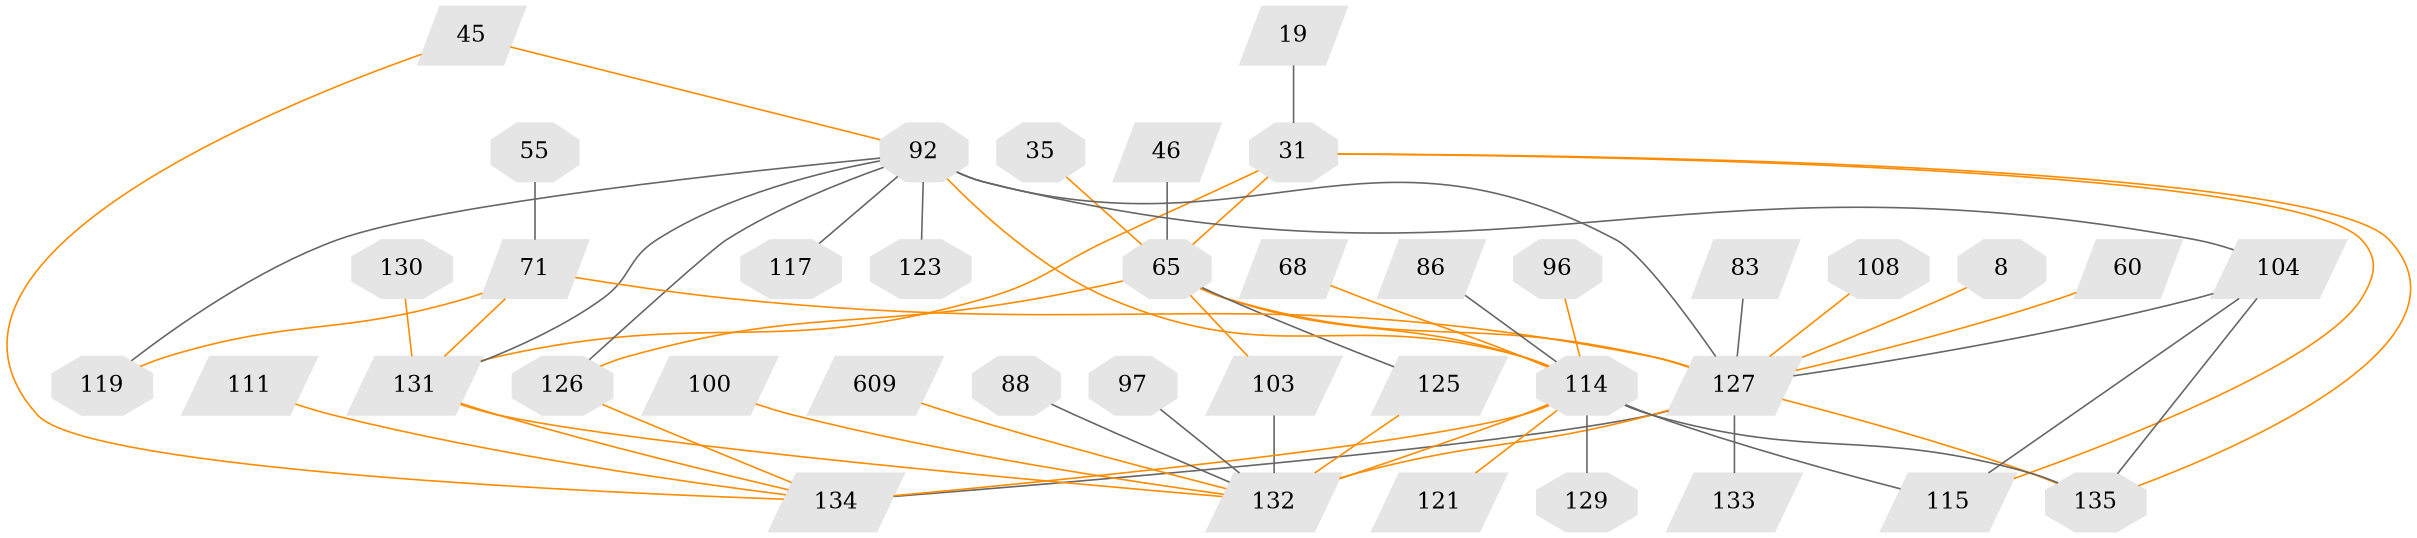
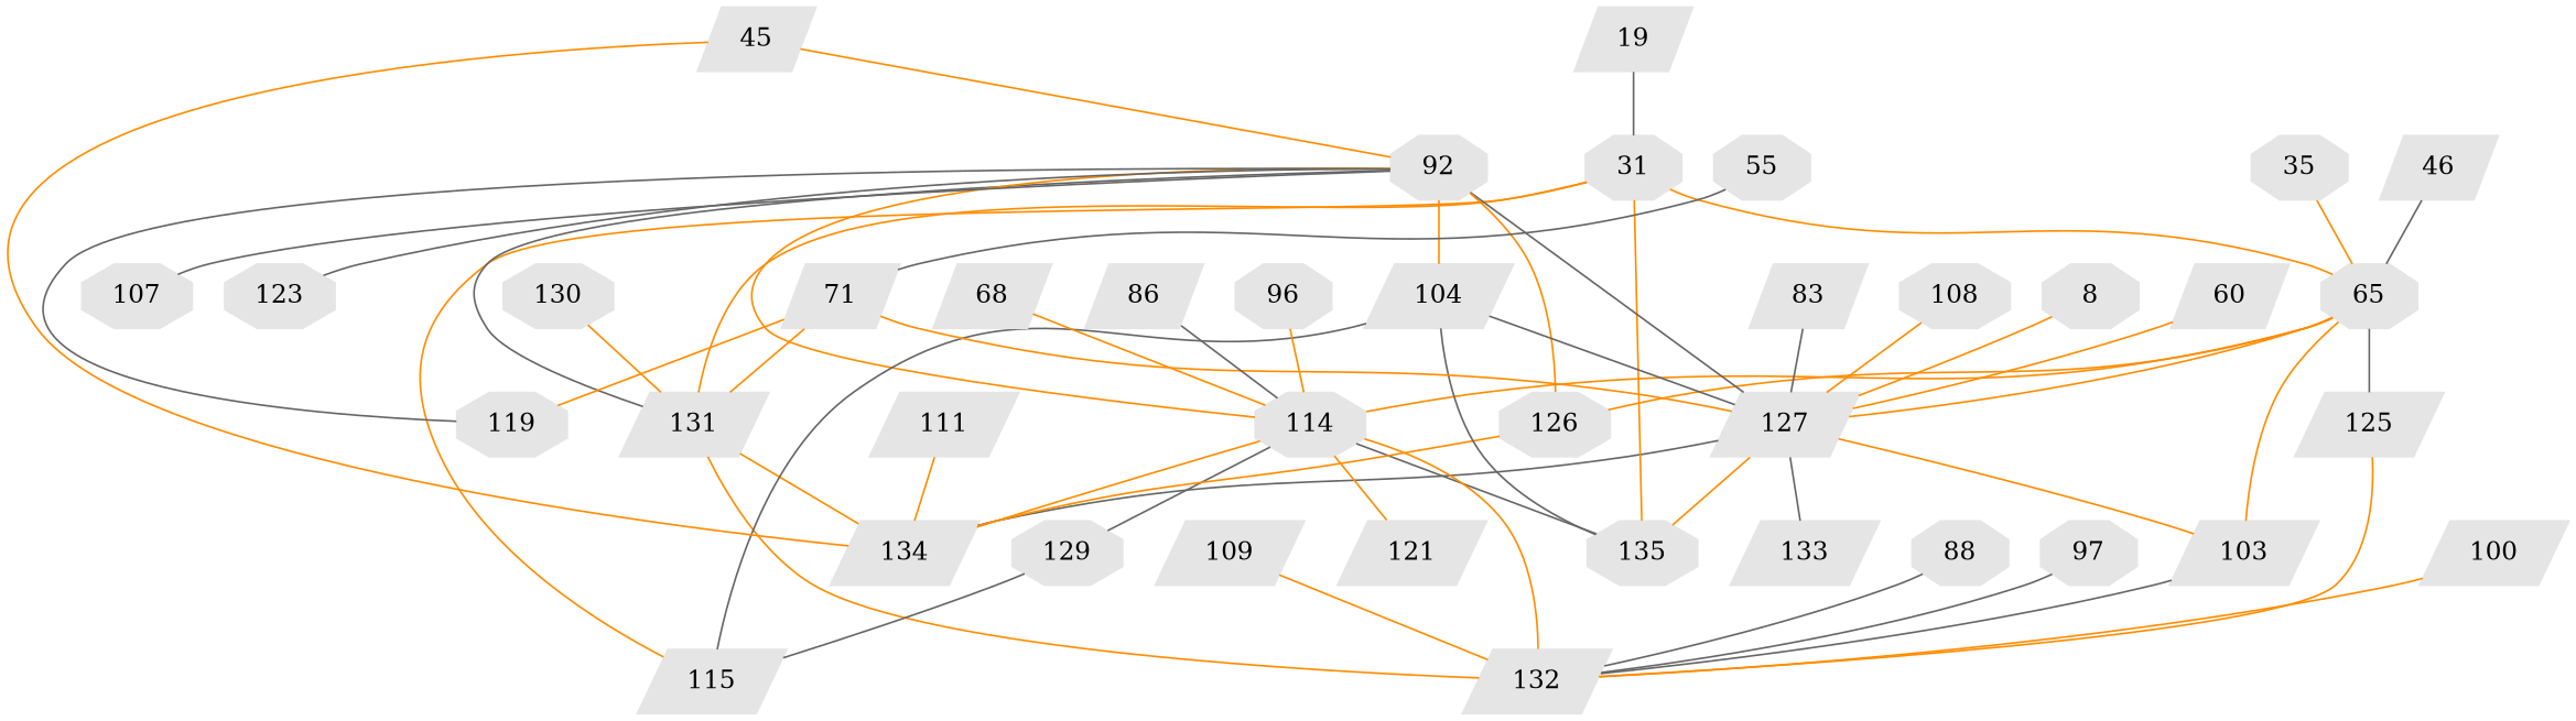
  graph {
    node [color=gray90 shape=parallelogram style=filled]
    edge [color=darkorange]
    127 [super="+40+67"]
    135 [shape=octagon super="+124"]
    134 [super="+95+107+47"]
    132 [super="+44+62"]
    133
    8 [shape=octagon]
    31 [shape=octagon super="+1"]
    65 [shape=octagon super="+18+33+2"]
    115 [super="+75"]
    131 [super="+84+116+128"]
    19
    103
    114 [shape=octagon super="+72+98+101+105"]
    125 [super="+118"]
    126 [shape=octagon super="+112"]
    35 [shape=octagon]
    92 [shape=octagon super="+58+38+78+29"]
    119 [shape=octagon super="+113"]
    104 [super="+13+102"]
-   117 [shape=octagon]
+   117 [shape=octagon label=107]
    123 [shape=octagon]
    45
    46
    71 [super="+59"]
    55 [shape=octagon]
    60
    121
    129 [shape=octagon]
    68
    83 [super="+69"]
    86
    88 [shape=octagon]
    96 [shape=octagon]
    97 [shape=octagon]
    100
    108 [shape=octagon]
-   109 [label=609]
+   109
    111 [super="+64"]
    130 [shape=octagon]
    127 -- 135 [weight=2]
    127 -- 134 [color=gray40 weight=3]
-   127 -- 132 [weight=3]
+   127 -- 103 [weight=3]
    127 -- 133 [color=gray40]
    8 -- 127
    31 -- 135
    31 -- 65 [weight=3]
    31 -- 115
    31 -- 131
    65 -- 127
    65 -- 103
    65 -- 114 [weight=2]
    65 -- 125 [color=gray40]
    65 -- 126
    131 -- 134 [weight=2]
    131 -- 132 [weight=2]
    19 -- 31 [color=gray40]
    103 -- 132 [color=gray40]
    114 -- 135 [color=gray40]
    114 -- 134 [weight=2]
    114 -- 132 [weight=3]
-   114 -- 115 [color=gray40]
+   129 -- 115 [color=gray40]
    114 -- 121
    114 -- 129 [color=gray40]
    125 -- 132
    126 -- 134
    35 -- 65
    92 -- 127 [color=gray40 weight=4]
    92 -- 131 [color=gray40]
    92 -- 114
-   92 -- 126 [color=gray40]
+   92 -- 126
    92 -- 119 [color=gray40]
-   92 -- 104 [color=gray40 weight=2]
+   92 -- 104 [weight=2]
    92 -- 117 [color=gray40]
    92 -- 123 [color=gray40]
    104 -- 127 [color=gray40]
    104 -- 135 [color=gray40]
    104 -- 115 [color=gray40]
    45 -- 134
    45 -- 92
    46 -- 65 [color=gray40]
    71 -- 127 [weight=3]
    71 -- 131
    71 -- 119
    55 -- 71 [color=gray40 weight=2]
    60 -- 127
    68 -- 114
    83 -- 127 [color=gray40]
    86 -- 114 [color=gray40]
    88 -- 132 [color=gray40]
    96 -- 114
    97 -- 132 [color=gray40]
    100 -- 132
    108 -- 127
    109 -- 132
    111 -- 134
    130 -- 131
  }
